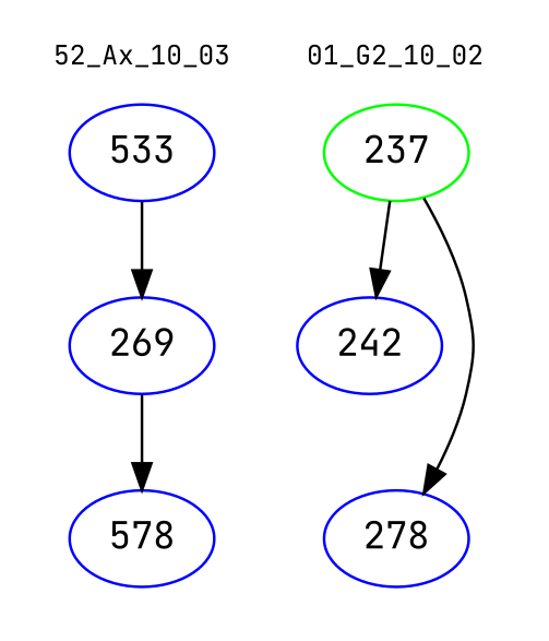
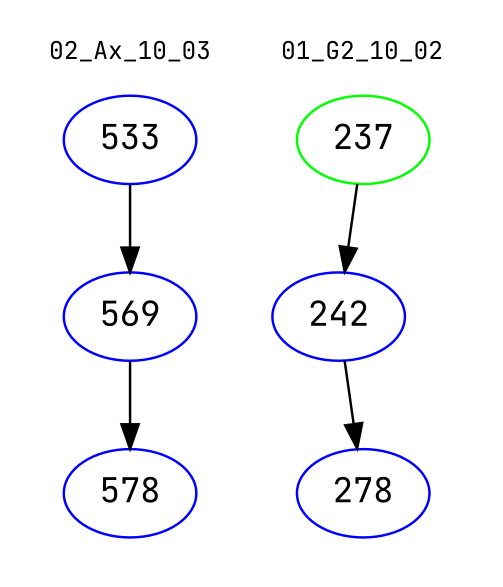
  digraph {
    fontname="JetBrains Mono"
    node [color=blue fontname="JetBrains Mono"]
    edge [color=black fontname="JetBrains Mono"]
    n1 [label=533]
-   n2 [label=269]
+   n2 [label=569]
    n3 [label=578]
    n4 [color=green label=237]
    n5 [label=242]
    n6 [label=278]
    subgraph cluster_1 {
      color=white
      fontsize=10
-     label="52_Ax_10_03"
+     label="02_Ax_10_03"
      n1
      n2
      n3
    }
    subgraph cluster_2 {
      color=white
      fontsize=10
      label="01_G2_10_02"
      n4
      n5
      n6
    }
    n1 -> n2
    n2 -> n3
    n4 -> n5
-   n4 -> n6
+   n5 -> n6
  }
